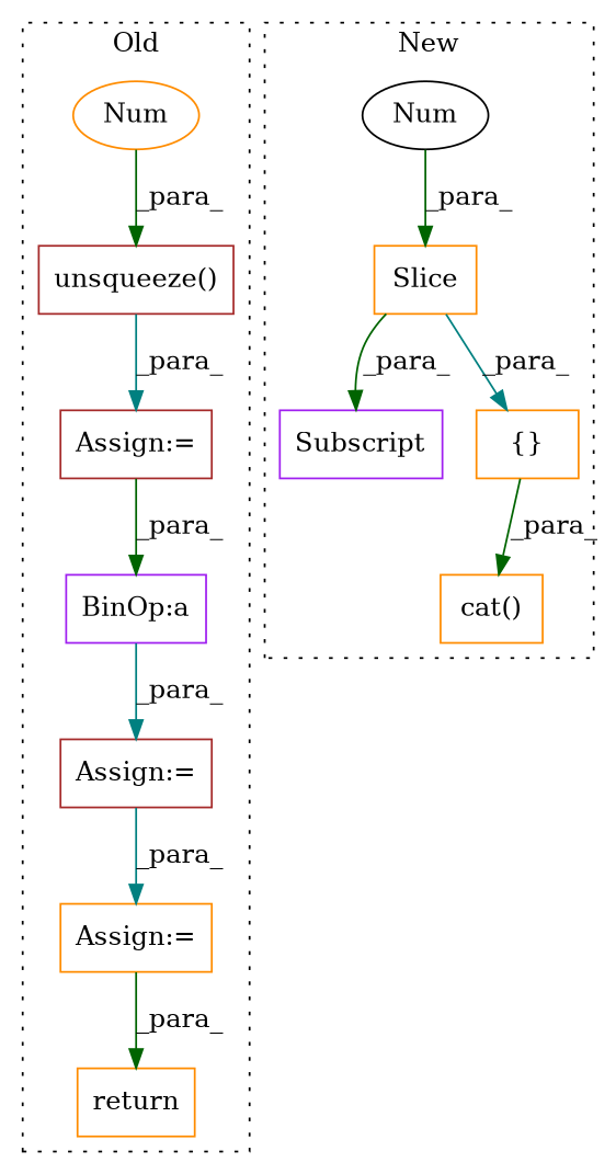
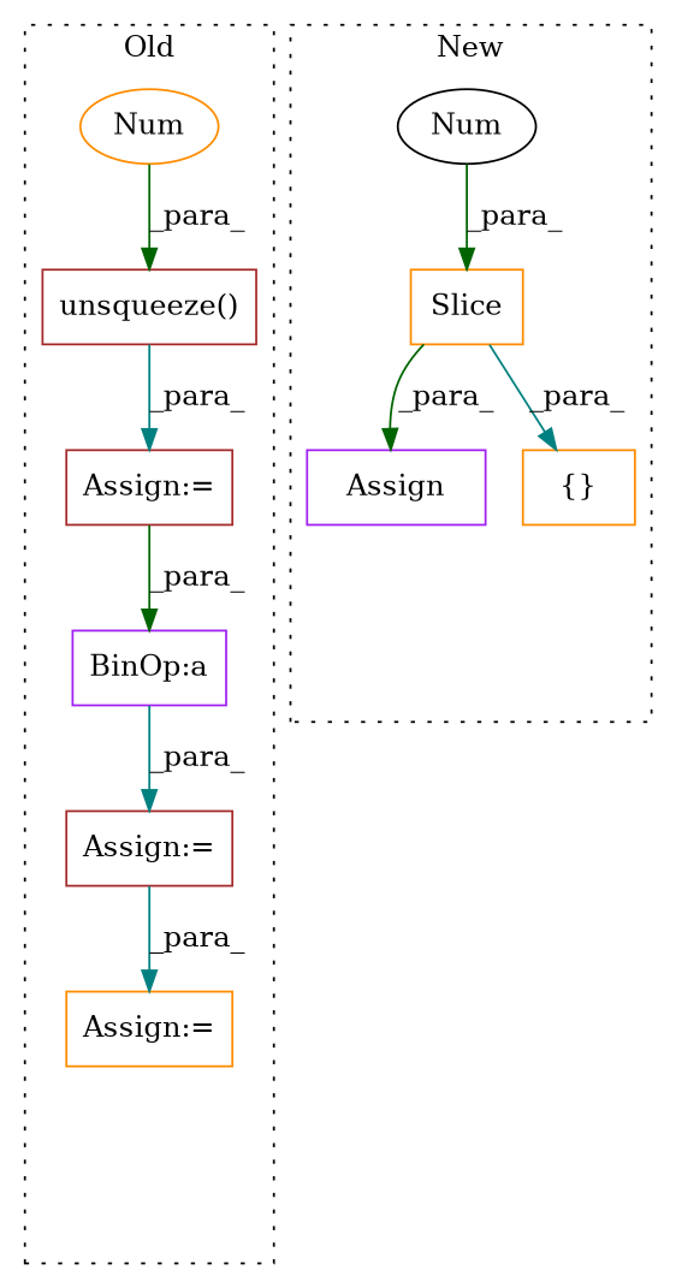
  digraph {
    node [a=68 color=darkorange l=3 s=4093 shape=box]
    edge [color=darkgreen]
    n1 [a=75 color=brown l="24,1" label="unsqueeze()" s="2941,2966"]
    n2 [a=76 l=1 label=Num s=2965 shape=ellipse]
    n3 [color=brown label="Assign:=" s=2938]
    n4 [label="Assign:=" s=3189]
    n5 [a=82 color=purple label="BinOp:a" s=3055]
    n6 [color=brown label="Assign:=" s=3036]
-   n7 [a=93 l=7 label=return s=3199]
    n8 [a=80 l=1 label=Slice]
    n9 [a=76 color=black l=1 label=Num shape=ellipse]
-   n10 [a=63 color=purple l="12,0" label=Subscript s="4084,0"]
+   n10 [a=63 color=purple l="12,0" label=Assign s="4084,0"]
    n11 [a=59 l="1,0" label="{}" s="4179,4188"]
-   n12 [a=75 l="10,8" label="cat()" s="4169,4189"]
    subgraph cluster_1 {
      label=Old
      style=dotted
      n1
      n2
      n3
      n4
      n5
      n6
-     n7
    }
    subgraph cluster_2 {
      label=New
      style=dotted
      n8
      n9
      n10
      n11
-     n12
    }
    n1 -> n3 [color=teal label=_para_]
    n2 -> n1 [label=_para_]
    n3 -> n5 [label=_para_]
-   n4 -> n7 [label=_para_]
    n5 -> n6 [color=teal label=_para_]
    n6 -> n4 [color=teal label=_para_]
    n8 -> n10 [label=_para_]
    n8 -> n11 [color=teal label=_para_]
    n9 -> n8 [label=_para_]
-   n11 -> n12 [label=_para_]
  }
